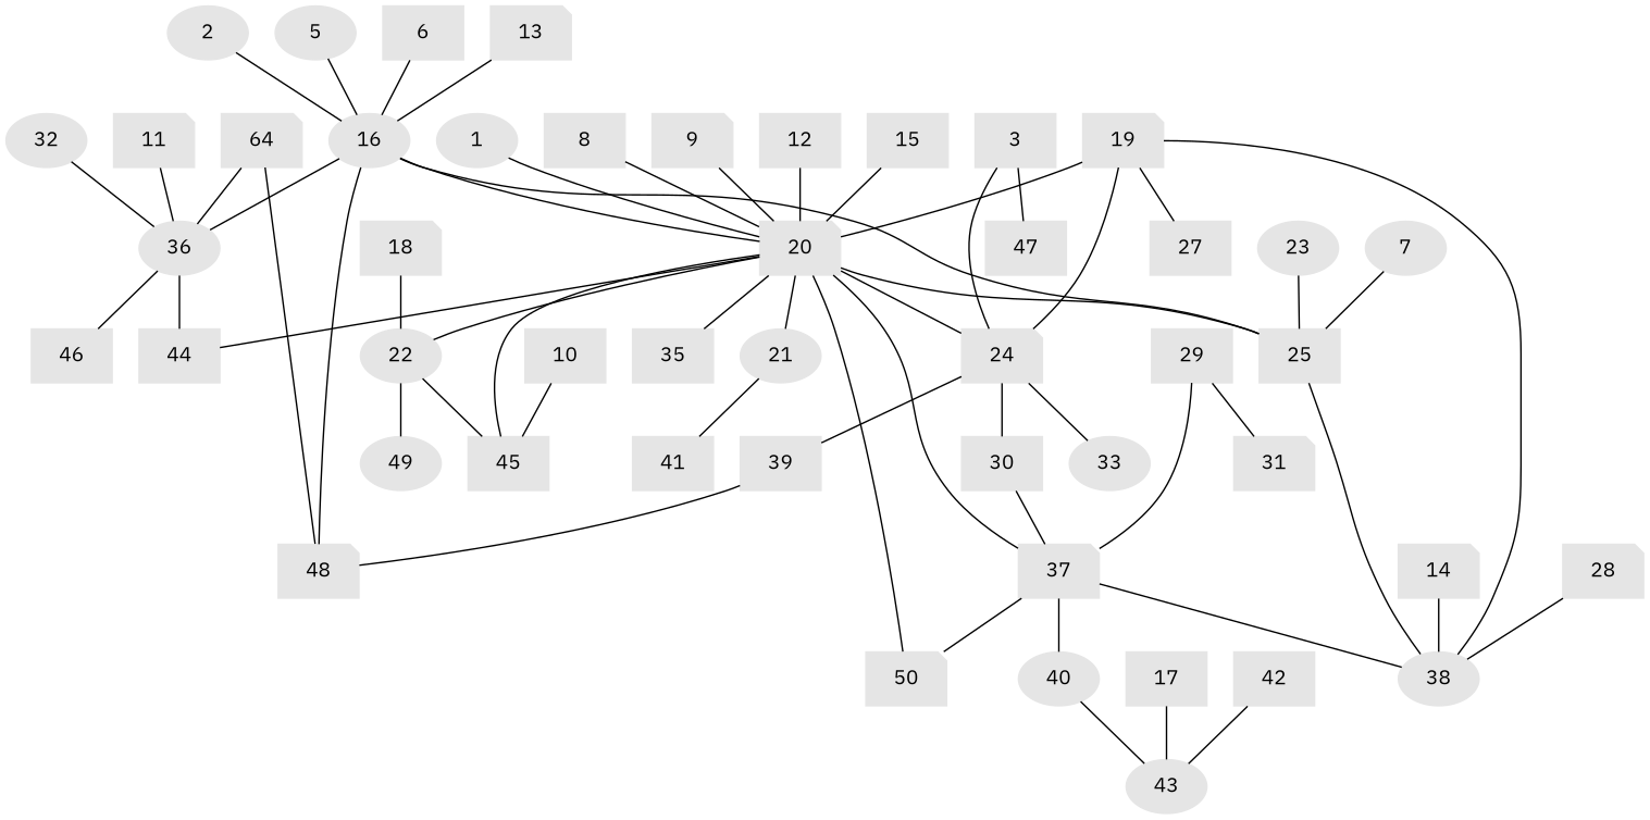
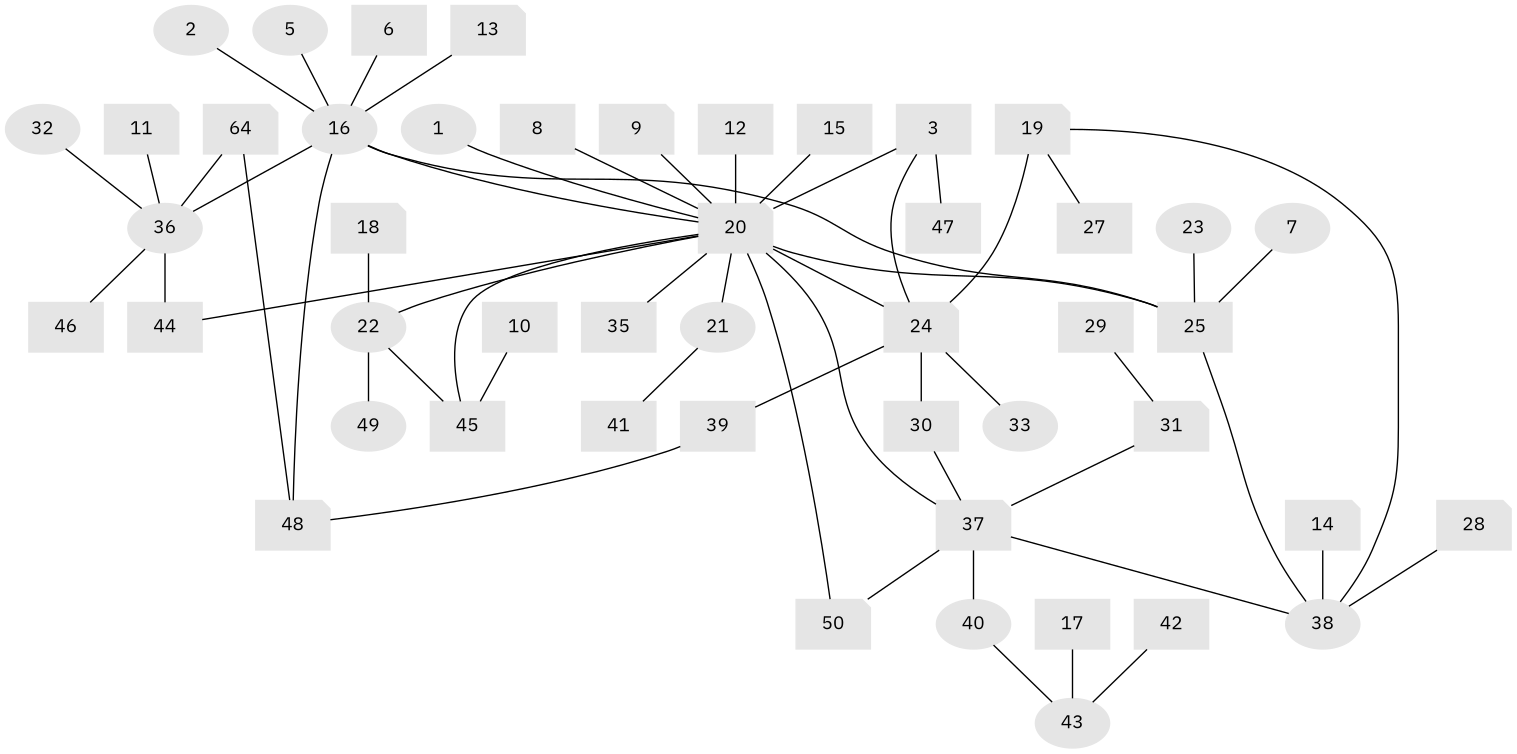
  graph {
    fontname="IBM Plex Sans"
    node [color=gray90 fontname="IBM Plex Sans" shape=box style=filled]
    edge [fontname="IBM Plex Sans" weight=1.0]
    1 [shape=ellipse]
    20 [shape=note]
    24 [shape=note]
    37 [shape=note]
    25
    45
    22 [shape=ellipse]
    21 [shape=ellipse]
    35
    44
    50 [shape=note]
    2 [shape=ellipse]
    16 [shape=ellipse]
    36 [shape=ellipse]
    48 [shape=note]
    3
    47
    30
    33 [shape=ellipse]
    39
    38 [shape=ellipse]
    40 [shape=ellipse]
    5 [shape=ellipse]
    6
    7 [shape=ellipse]
    8
    9 [shape=note]
    10
    11 [shape=note]
    46
    12
    13 [shape=note]
    14 [shape=note]
    15
    43 [shape=ellipse]
    17
    18 [shape=note]
    49 [shape=ellipse]
    19 [shape=note]
    27
    41
    23 [shape=ellipse]
    28 [shape=note]
    29
    31 [shape=note]
    32 [shape=ellipse]
    n47 [label=64 shape=note]
    42
    1 -- 20
    20 -- 24
    20 -- 37
    20 -- 25
    20 -- 45
    20 -- 22
    20 -- 21
    20 -- 35
    20 -- 44
    20 -- 50
    24 -- 30
    24 -- 33
    24 -- 39
    37 -- 50
    37 -- 38
    37 -- 40
    25 -- 38
    22 -- 45
    22 -- 49
    21 -- 41
    2 -- 16
    16 -- 20
    16 -- 25
    16 -- 36
    16 -- 48
    36 -- 44 [weight=2.0]
    36 -- 46
-   19 -- 20 [weight=2.0]
+   3 -- 20 [weight=2.0]
    3 -- 24
    3 -- 47
    30 -- 37
    39 -- 48
    40 -- 43
    5 -- 16
    6 -- 16
    7 -- 25
    8 -- 20
    9 -- 20
    10 -- 45
    11 -- 36
    12 -- 20
    13 -- 16
    14 -- 38
    15 -- 20
    17 -- 43
    18 -- 22
    19 -- 24
    19 -- 38
    19 -- 27
    23 -- 25
    28 -- 38
-   29 -- 37
+   31 -- 37
    29 -- 31
    32 -- 36
    n47 -- 36
    n47 -- 48
    42 -- 43
  }
